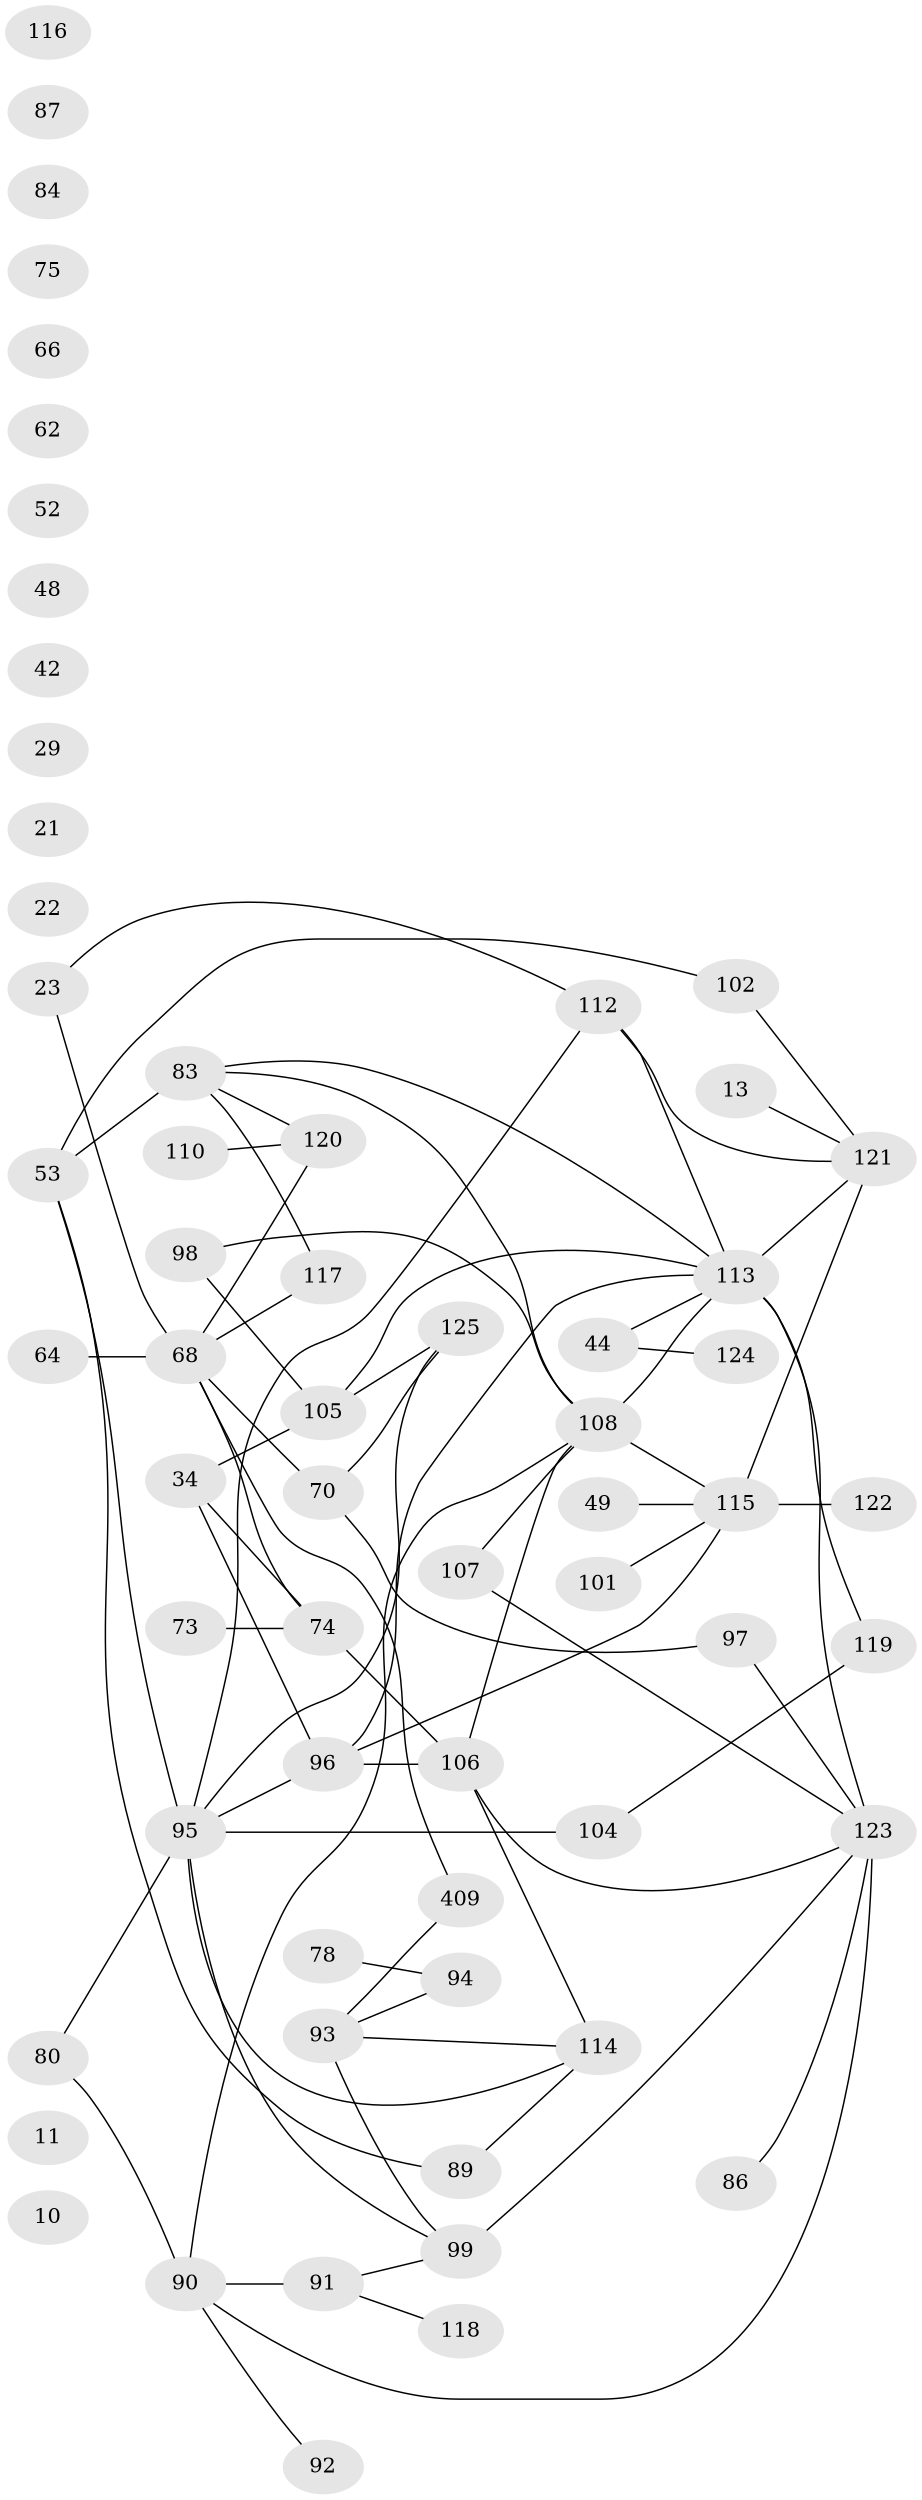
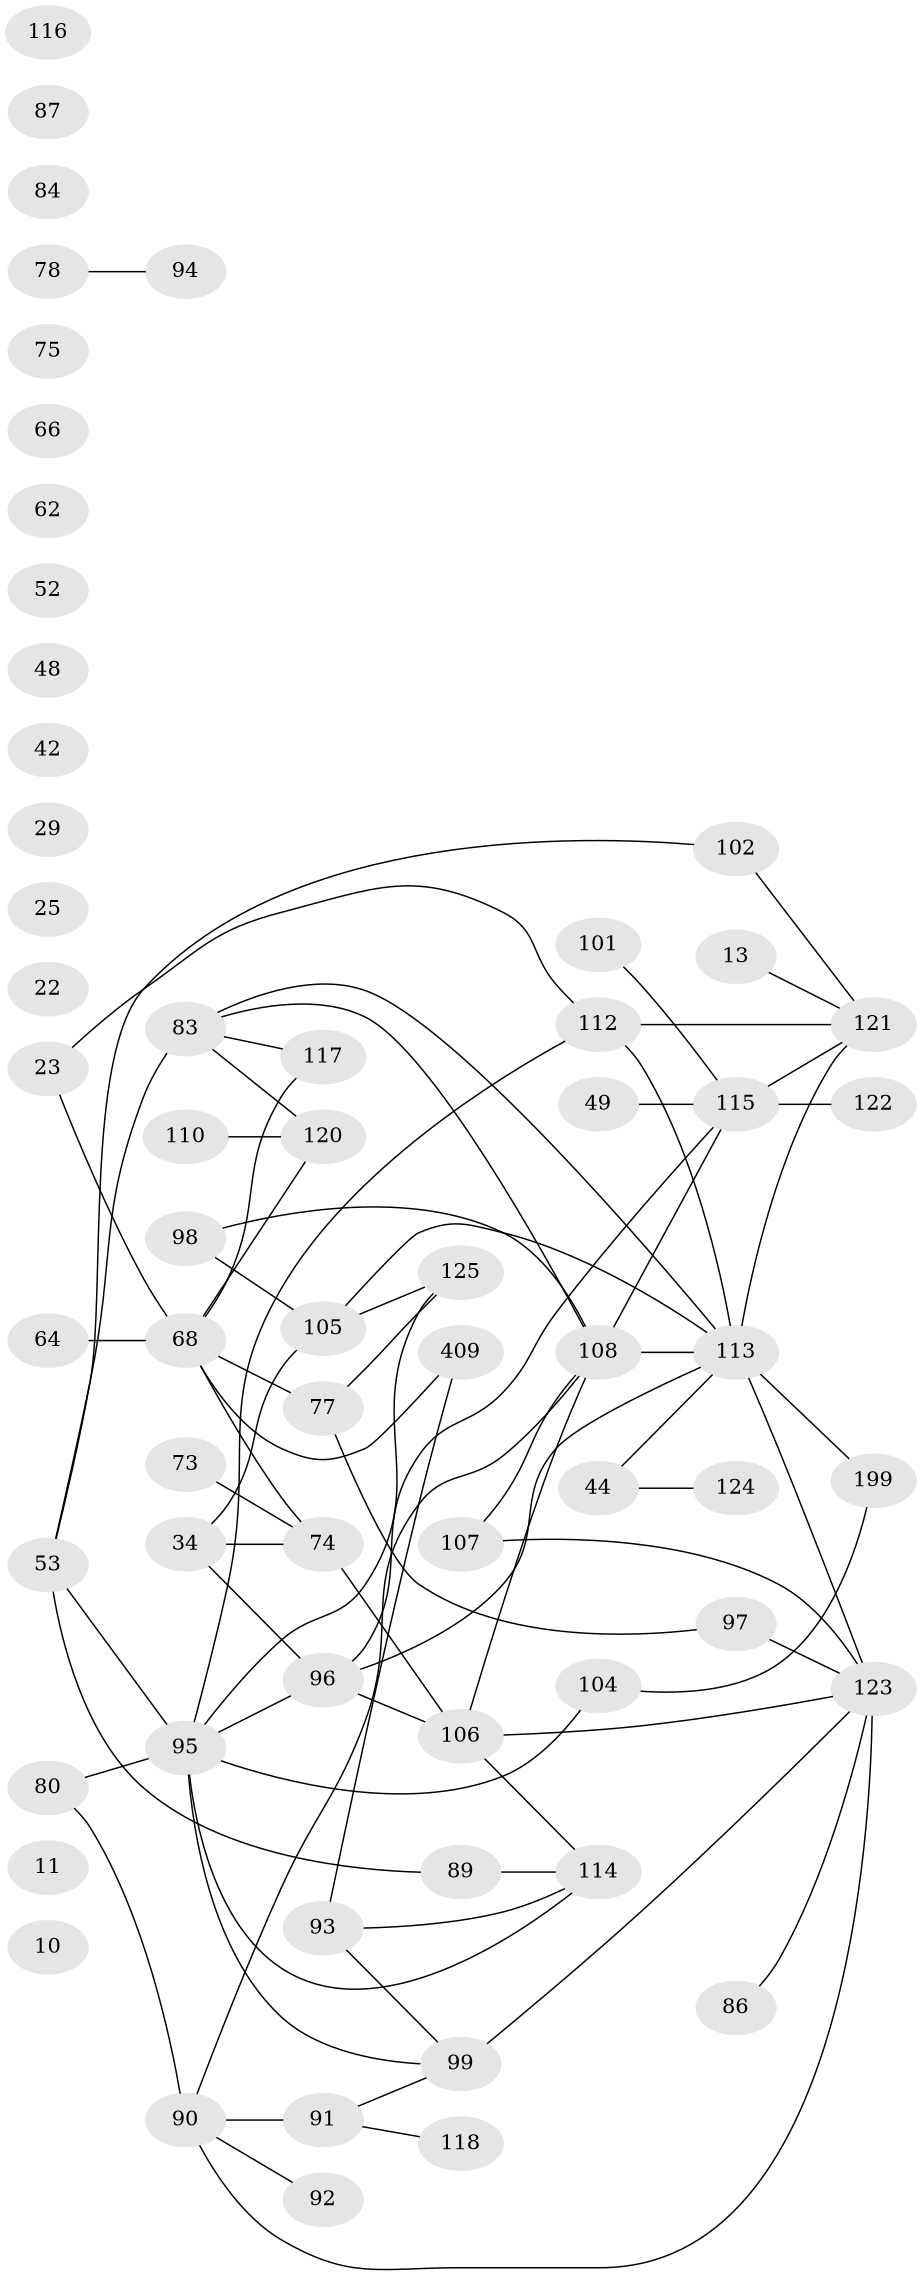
  graph {
    rankdir=LR
    node [color=gray90 style=filled]
    10
    11
    121 [super="+81"]
    13
    22
    68 [super="+6+36+24"]
    74
-   77 [label=70]
+   77
    n9 [label=409]
    117
    120 [super="+79+43"]
    23
    112 [super="+20"]
    113 [super="+60+61+71+70"]
-   25 [label=21]
+   25
    29
    34
    96
    105 [super="+5"]
    106 [super="+33+100+28"]
    115 [super="+63+21+72"]
    125 [super="+65+56"]
    42
    123 [super="+110"]
-   119
+   119 [label=199]
    44
    124
    48
    122
    49
    52
    53
    83
    89 [super="+30"]
    95 [super="+19+39+69"]
    102
    108 [super="+54+51+103"]
    114 [super="+7+41"]
    99
    104
    62
    64
    66
    97 [super="+82"]
    73
    75
    94 [super="+67"]
    78
    80 [super="+47"]
    90 [super="+76"]
    91
    92 [super="+18"]
    84 [super="+16"]
    86
    87
    118 [super="+37"]
    93
    98
    101
    107
    n61 [label=110]
    116
    13 -- 121
    68 -- 74 [weight=2]
    68 -- 77 [weight=2]
    68 -- n9
    68 -- 117
    68 -- 120 [weight=3]
    74 -- 106
    77 -- 125
    77 -- 97
    23 -- 68
    23 -- 112
    112 -- 121 [weight=2]
    112 -- 113
    113 -- 121 [weight=2]
    113 -- 123 [weight=2]
    113 -- 119
    34 -- 74
    34 -- 96
    34 -- 105 [weight=2]
    96 -- 113
    96 -- 106
    96 -- 115
    105 -- 113
    105 -- 125
    106 -- 123
    106 -- 108 [weight=2]
    106 -- 114
    115 -- 121
    115 -- 122
    44 -- 113
    44 -- 124
    49 -- 115
    53 -- 83
    53 -- 89
    53 -- 95
    53 -- 102
    83 -- 117
    83 -- 120
    83 -- 113
    83 -- 108 [weight=2]
    89 -- 114
    95 -- 112
    95 -- 96
    95 -- 125
    95 -- 114
    95 -- 99 [weight=2]
    95 -- 104
    102 -- 121
    108 -- 113 [weight=2]
    108 -- 115
    99 -- 123
    104 -- 119
    64 -- 68
    97 -- 123
    73 -- 74
    78 -- 94
    80 -- 95
    80 -- 90
    90 -- 123
    90 -- 108
    90 -- 91
    90 -- 92
    91 -- 99 [weight=2]
    91 -- 118
    86 -- 123
    93 -- n9
    93 -- 114
    93 -- 99
-   93 -- 94
    98 -- 105
    98 -- 108
    101 -- 115
    107 -- 123
    107 -- 108
    n61 -- 120
  }
